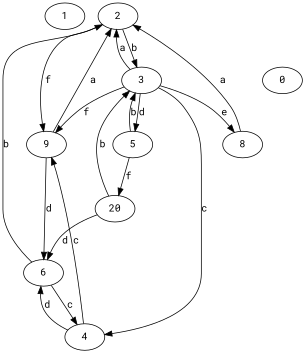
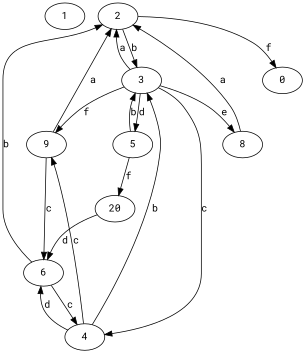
  strict digraph {
    fontname="Roboto Mono"
    node [fontname="Roboto Mono"]
    edge [fontname="Roboto Mono"]
    1
    2
    3
    9
    4
    5
    8
    6
    n9 [label=20]
    0
    2 -> 3 [label=b]
-   2 -> 9 [label=f]
+   2 -> 0 [label=f]
    3 -> 2 [label=a]
    3 -> 9 [label=f]
    3 -> 4 [label=c]
    3 -> 5 [label=d]
    3 -> 8 [label=e]
    9 -> 2 [label=a]
-   9 -> 6 [label=d]
-   n9 -> 3 [label=b]
+   9 -> 6 [label=c]
+   4 -> 3 [label=b]
    4 -> 9 [label=c]
    4 -> 6 [label=d]
    5 -> 3 [label=b]
    5 -> n9 [label=f]
    8 -> 2 [label=a]
    6 -> 2 [label=b]
    6 -> 4 [label=c]
    n9 -> 6 [label=d]
  }
